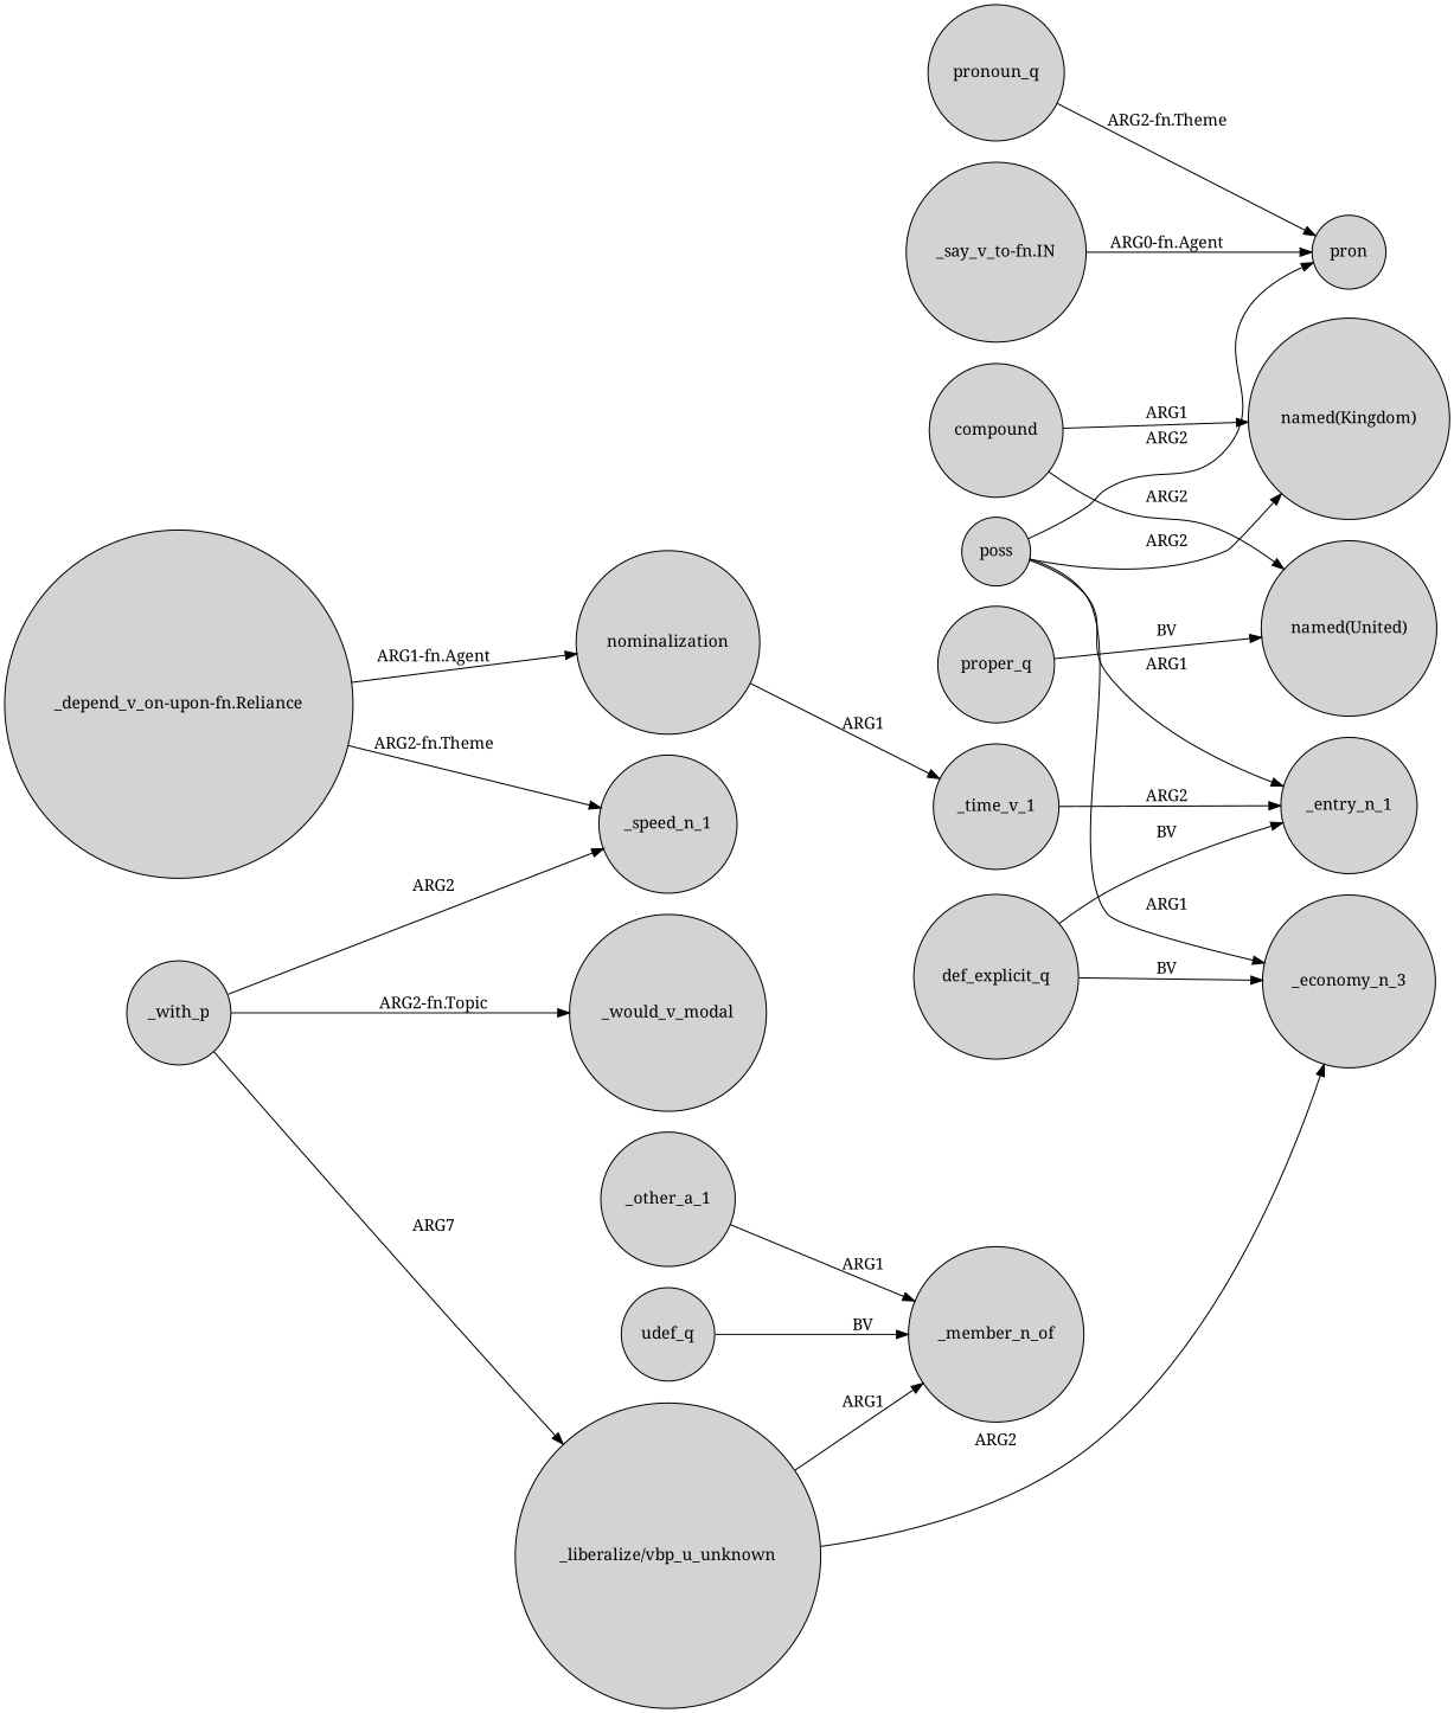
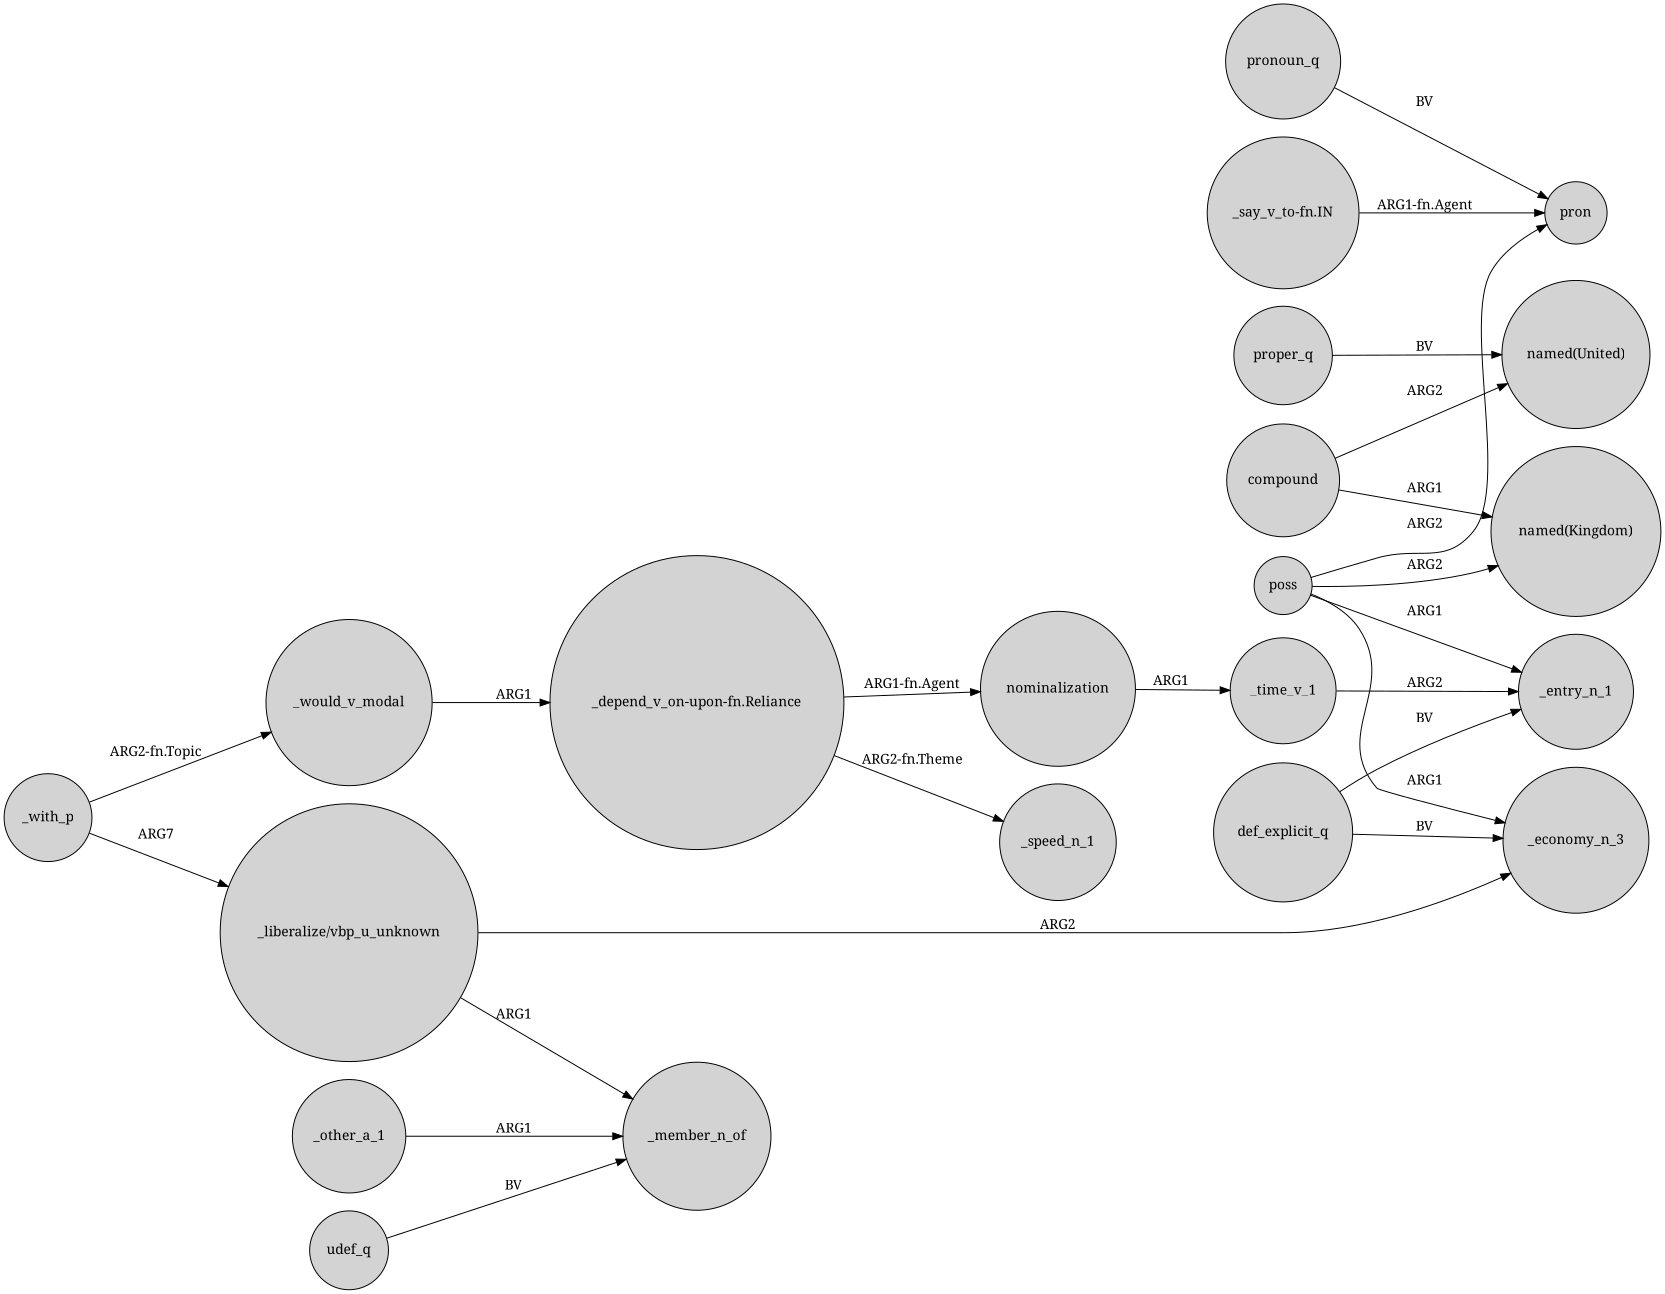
  digraph {
    fontname="Noto Serif"
    rankdir=LR
    node [fontname="Noto Serif" shape=circle style=filled]
    edge [fontname="Noto Serif"]
    "_say_v_to-fn.IN"
    pron
    _would_v_modal
    "_depend_v_on-upon-fn.Reliance"
    nominalization
    _speed_n_1
    poss
    "named(Kingdom)"
    n9 [label=_economy_n_3]
    _entry_n_1
    _time_v_1
    _other_a_1
    _member_n_of
    def_explicit_q
    "_liberalize/vbp_u_unknown"
    _with_p
    pronoun_q
    udef_q
    compound
    "named(United)"
    proper_q
-   "_say_v_to-fn.IN" -> pron [label="ARG0-fn.Agent"]
+   "_say_v_to-fn.IN" -> pron [label="ARG1-fn.Agent"]
+   _would_v_modal -> "_depend_v_on-upon-fn.Reliance" [label=ARG1]
    "_depend_v_on-upon-fn.Reliance" -> nominalization [label="ARG1-fn.Agent"]
    "_depend_v_on-upon-fn.Reliance" -> _speed_n_1 [label="ARG2-fn.Theme"]
    nominalization -> _time_v_1 [label=ARG1]
    poss -> pron [label=ARG2]
    poss -> "named(Kingdom)" [label=ARG2]
    poss -> n9 [label=ARG1]
    poss -> _entry_n_1 [label=ARG1]
    _time_v_1 -> _entry_n_1 [label=ARG2]
    _other_a_1 -> _member_n_of [label=ARG1]
    def_explicit_q -> n9 [label=BV]
    def_explicit_q -> _entry_n_1 [label=BV]
    "_liberalize/vbp_u_unknown" -> n9 [label=ARG2]
    "_liberalize/vbp_u_unknown" -> _member_n_of [label=ARG1]
    _with_p -> _would_v_modal [label="ARG2-fn.Topic"]
-   _with_p -> _speed_n_1 [label=ARG2]
    _with_p -> "_liberalize/vbp_u_unknown" [label=ARG7]
-   pronoun_q -> pron [label="ARG2-fn.Theme"]
+   pronoun_q -> pron [label=BV]
    udef_q -> _member_n_of [label=BV]
    compound -> "named(Kingdom)" [label=ARG1]
    compound -> "named(United)" [label=ARG2]
    proper_q -> "named(United)" [label=BV]
  }
